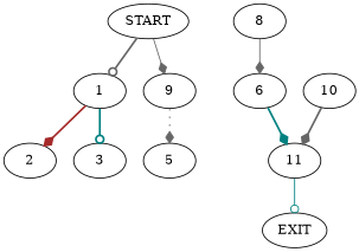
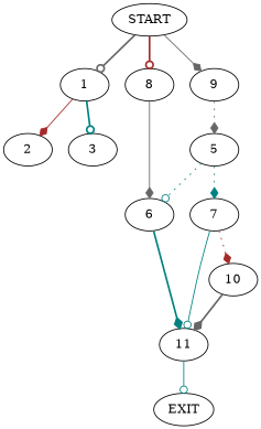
  digraph {
    edge [arrowhead=diamond color=teal style=bold]
    n1 [label=START]
    1
    8
    9
    2
    3
    6
    5
    n9 [label=EXIT]
+   7
    11
    10
    n1 -> 1 [arrowhead=odot color=gray40]
+   n1 -> 8 [arrowhead=odot color=brown]
    n1 -> 9 [color=gray40 style=solid]
-   1 -> 2 [color=brown]
+   1 -> 2 [color=brown style=solid]
    1 -> 3 [arrowhead=odot]
    8 -> 6 [color=gray40 style=solid]
    9 -> 5 [color=gray40 style=dotted]
    6 -> 11
+   5 -> 6 [arrowhead=odot style=dotted]
+   5 -> 7 [style=dotted]
+   7 -> 11 [arrowhead=odot style=solid]
+   7 -> 10 [color=brown style=dotted]
    11 -> n9 [arrowhead=odot style=solid]
    10 -> 11 [color=gray40]
  }
